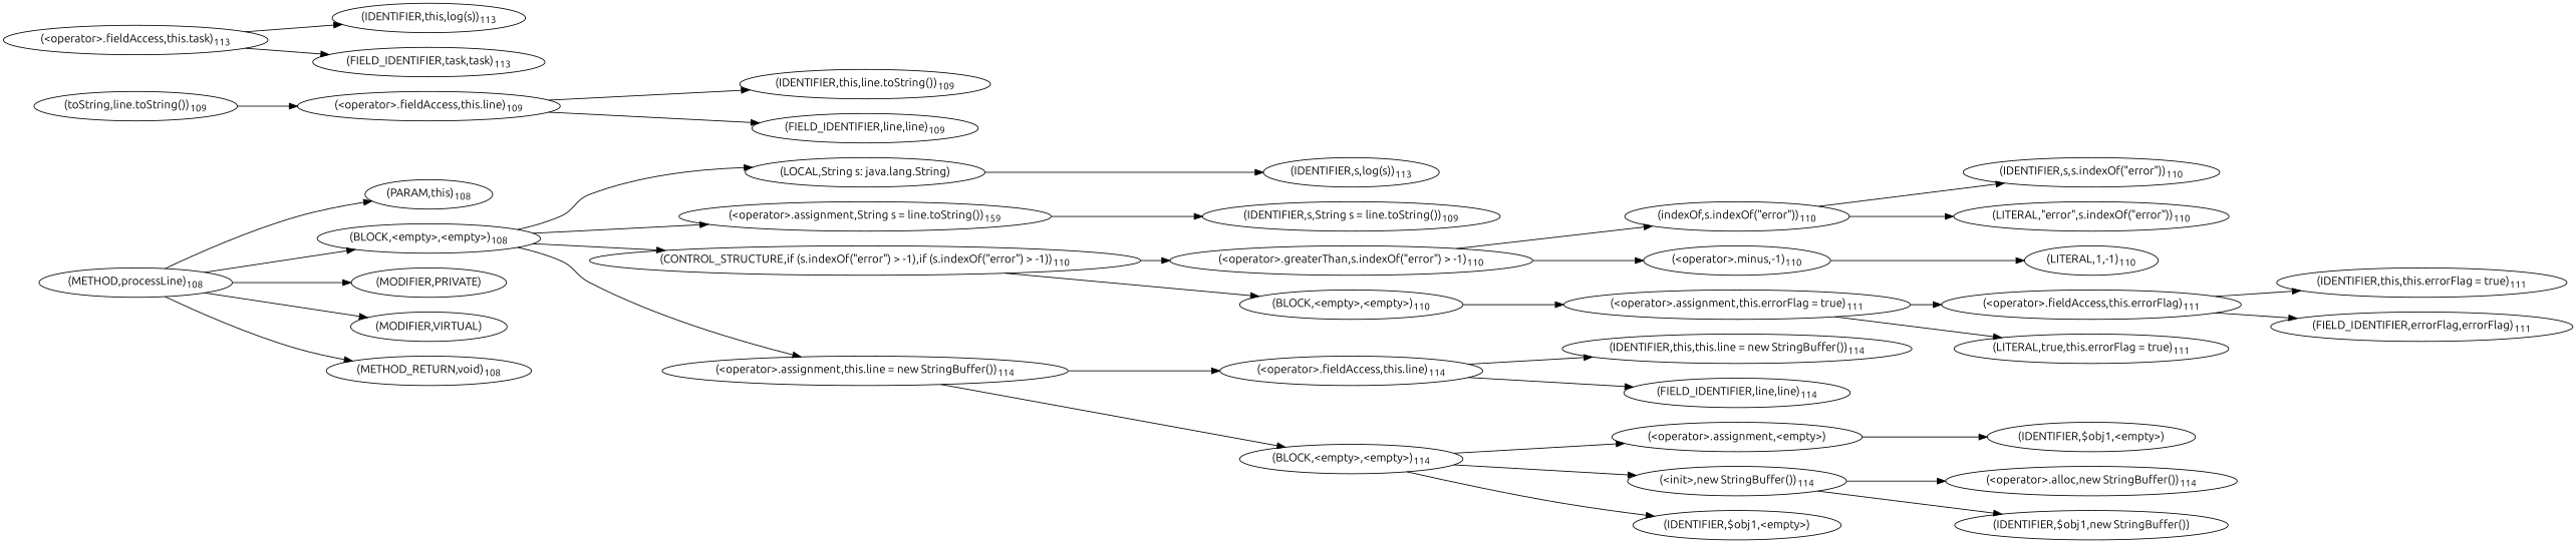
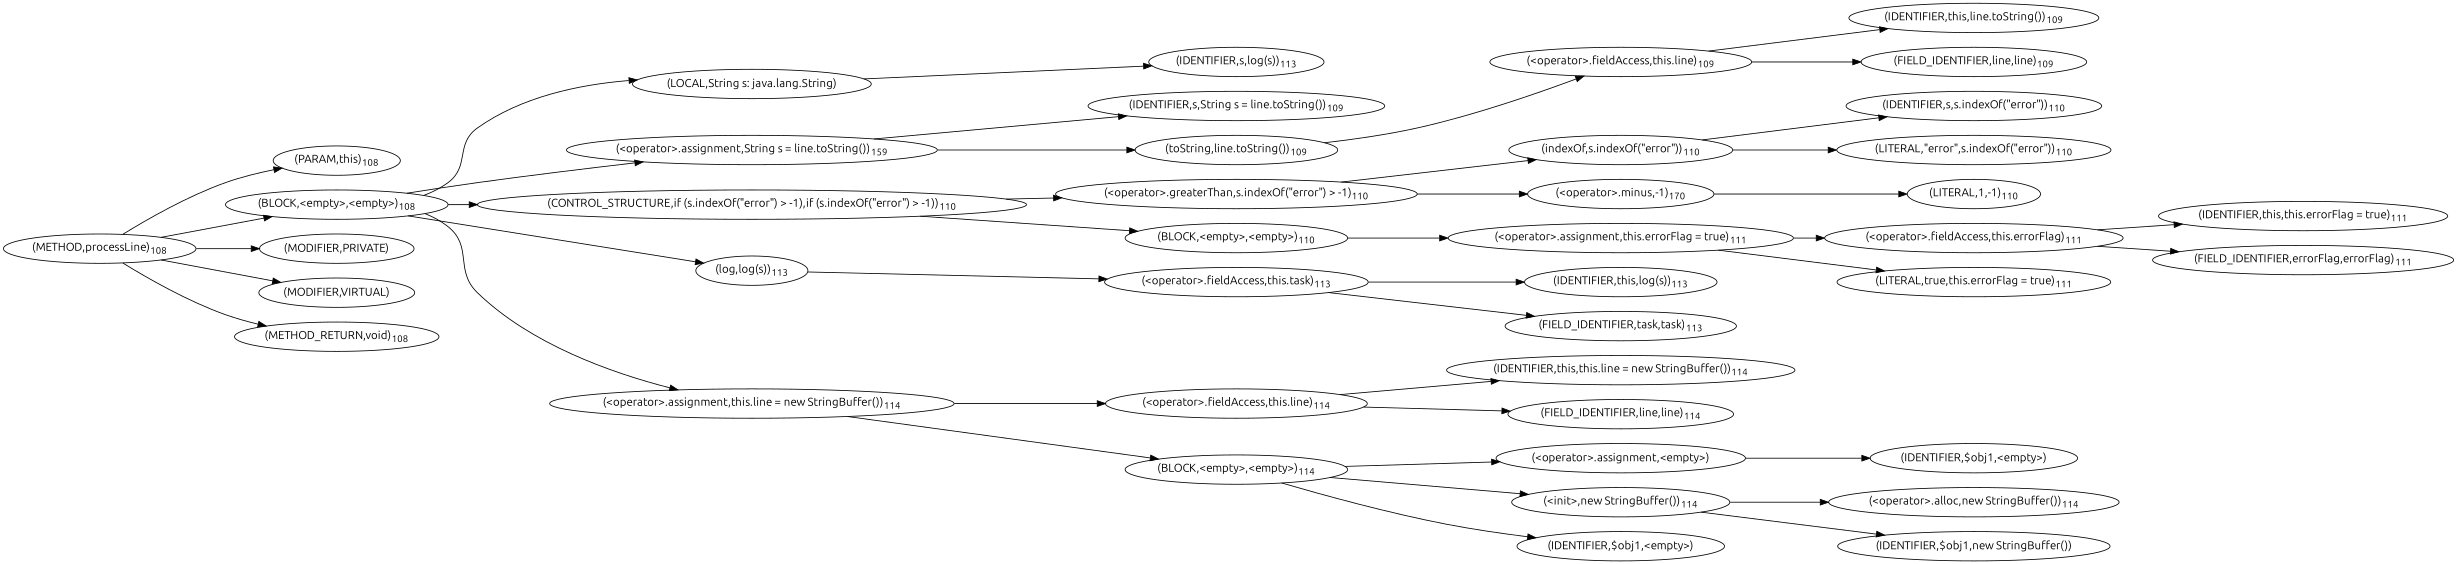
  digraph {
    fontname=Ubuntu
    rankdir=LR
    node [fontname=Ubuntu]
    edge [fontname=Ubuntu]
    n1 [label=<(METHOD,processLine)<SUB>108</SUB>>]
    n2 [label=<(PARAM,this)<SUB>108</SUB>>]
    n3 [label=<(BLOCK,&lt;empty&gt;,&lt;empty&gt;)<SUB>108</SUB>>]
    n4 [label=<(MODIFIER,PRIVATE)>]
    n5 [label=<(MODIFIER,VIRTUAL)>]
    n6 [label=<(METHOD_RETURN,void)<SUB>108</SUB>>]
    n7 [label=<(LOCAL,String s: java.lang.String)>]
    n8 [label=<(&lt;operator&gt;.assignment,String s = line.toString())<SUB>159</SUB>>]
    n9 [label=<(CONTROL_STRUCTURE,if (s.indexOf(&quot;error&quot;) &gt; -1),if (s.indexOf(&quot;error&quot;) &gt; -1))<SUB>110</SUB>>]
+   n10 [label=<(log,log(s))<SUB>113</SUB>>]
    n11 [label=<(&lt;operator&gt;.assignment,this.line = new StringBuffer())<SUB>114</SUB>>]
    n12 [label=<(IDENTIFIER,s,log(s))<SUB>113</SUB>>]
    n13 [label=<(IDENTIFIER,s,String s = line.toString())<SUB>109</SUB>>]
    n14 [label=<(toString,line.toString())<SUB>109</SUB>>]
    n15 [label=<(&lt;operator&gt;.greaterThan,s.indexOf(&quot;error&quot;) &gt; -1)<SUB>110</SUB>>]
    n16 [label=<(BLOCK,&lt;empty&gt;,&lt;empty&gt;)<SUB>110</SUB>>]
    n17 [label=<(&lt;operator&gt;.fieldAccess,this.task)<SUB>113</SUB>>]
    n18 [label=<(&lt;operator&gt;.fieldAccess,this.line)<SUB>114</SUB>>]
    n19 [label=<(BLOCK,&lt;empty&gt;,&lt;empty&gt;)<SUB>114</SUB>>]
    n20 [label=<(&lt;operator&gt;.fieldAccess,this.line)<SUB>109</SUB>>]
    n21 [label=<(IDENTIFIER,this,line.toString())<SUB>109</SUB>>]
    n22 [label=<(FIELD_IDENTIFIER,line,line)<SUB>109</SUB>>]
    n23 [label=<(indexOf,s.indexOf(&quot;error&quot;))<SUB>110</SUB>>]
-   n24 [label=<(&lt;operator&gt;.minus,-1)<SUB>110</SUB>>]
+   n24 [label=<(&lt;operator&gt;.minus,-1)<SUB>170</SUB>>]
    n25 [label=<(&lt;operator&gt;.assignment,this.errorFlag = true)<SUB>111</SUB>>]
    n26 [label=<(IDENTIFIER,s,s.indexOf(&quot;error&quot;))<SUB>110</SUB>>]
    n27 [label=<(LITERAL,&quot;error&quot;,s.indexOf(&quot;error&quot;))<SUB>110</SUB>>]
    n28 [label=<(LITERAL,1,-1)<SUB>110</SUB>>]
    n29 [label=<(&lt;operator&gt;.fieldAccess,this.errorFlag)<SUB>111</SUB>>]
    n30 [label=<(LITERAL,true,this.errorFlag = true)<SUB>111</SUB>>]
    n31 [label=<(IDENTIFIER,this,this.errorFlag = true)<SUB>111</SUB>>]
    n32 [label=<(FIELD_IDENTIFIER,errorFlag,errorFlag)<SUB>111</SUB>>]
    n33 [label=<(IDENTIFIER,this,log(s))<SUB>113</SUB>>]
    n34 [label=<(FIELD_IDENTIFIER,task,task)<SUB>113</SUB>>]
    n35 [label=<(IDENTIFIER,this,this.line = new StringBuffer())<SUB>114</SUB>>]
    n36 [label=<(FIELD_IDENTIFIER,line,line)<SUB>114</SUB>>]
    n37 [label=<(&lt;operator&gt;.assignment,&lt;empty&gt;)>]
    n38 [label=<(&lt;init&gt;,new StringBuffer())<SUB>114</SUB>>]
    n39 [label=<(IDENTIFIER,$obj1,&lt;empty&gt;)>]
    n40 [label=<(IDENTIFIER,$obj1,&lt;empty&gt;)>]
    n41 [label=<(&lt;operator&gt;.alloc,new StringBuffer())<SUB>114</SUB>>]
    n42 [label=<(IDENTIFIER,$obj1,new StringBuffer())>]
    n1 -> n2
    n1 -> n3
    n1 -> n4
    n1 -> n5
    n1 -> n6
    n3 -> n7
    n3 -> n8
    n3 -> n9
+   n3 -> n10
    n3 -> n11
    n7 -> n12
    n8 -> n13
+   n8 -> n14
    n9 -> n15
    n9 -> n16
+   n10 -> n17
    n11 -> n18
    n11 -> n19
    n14 -> n20
    n15 -> n23
    n15 -> n24
    n16 -> n25
    n17 -> n33
    n17 -> n34
    n18 -> n35
    n18 -> n36
    n19 -> n37
    n19 -> n38
    n19 -> n39
    n20 -> n21
    n20 -> n22
    n23 -> n26
    n23 -> n27
    n24 -> n28
    n25 -> n29
    n25 -> n30
    n29 -> n31
    n29 -> n32
    n37 -> n40
    n38 -> n41
    n38 -> n42
  }
